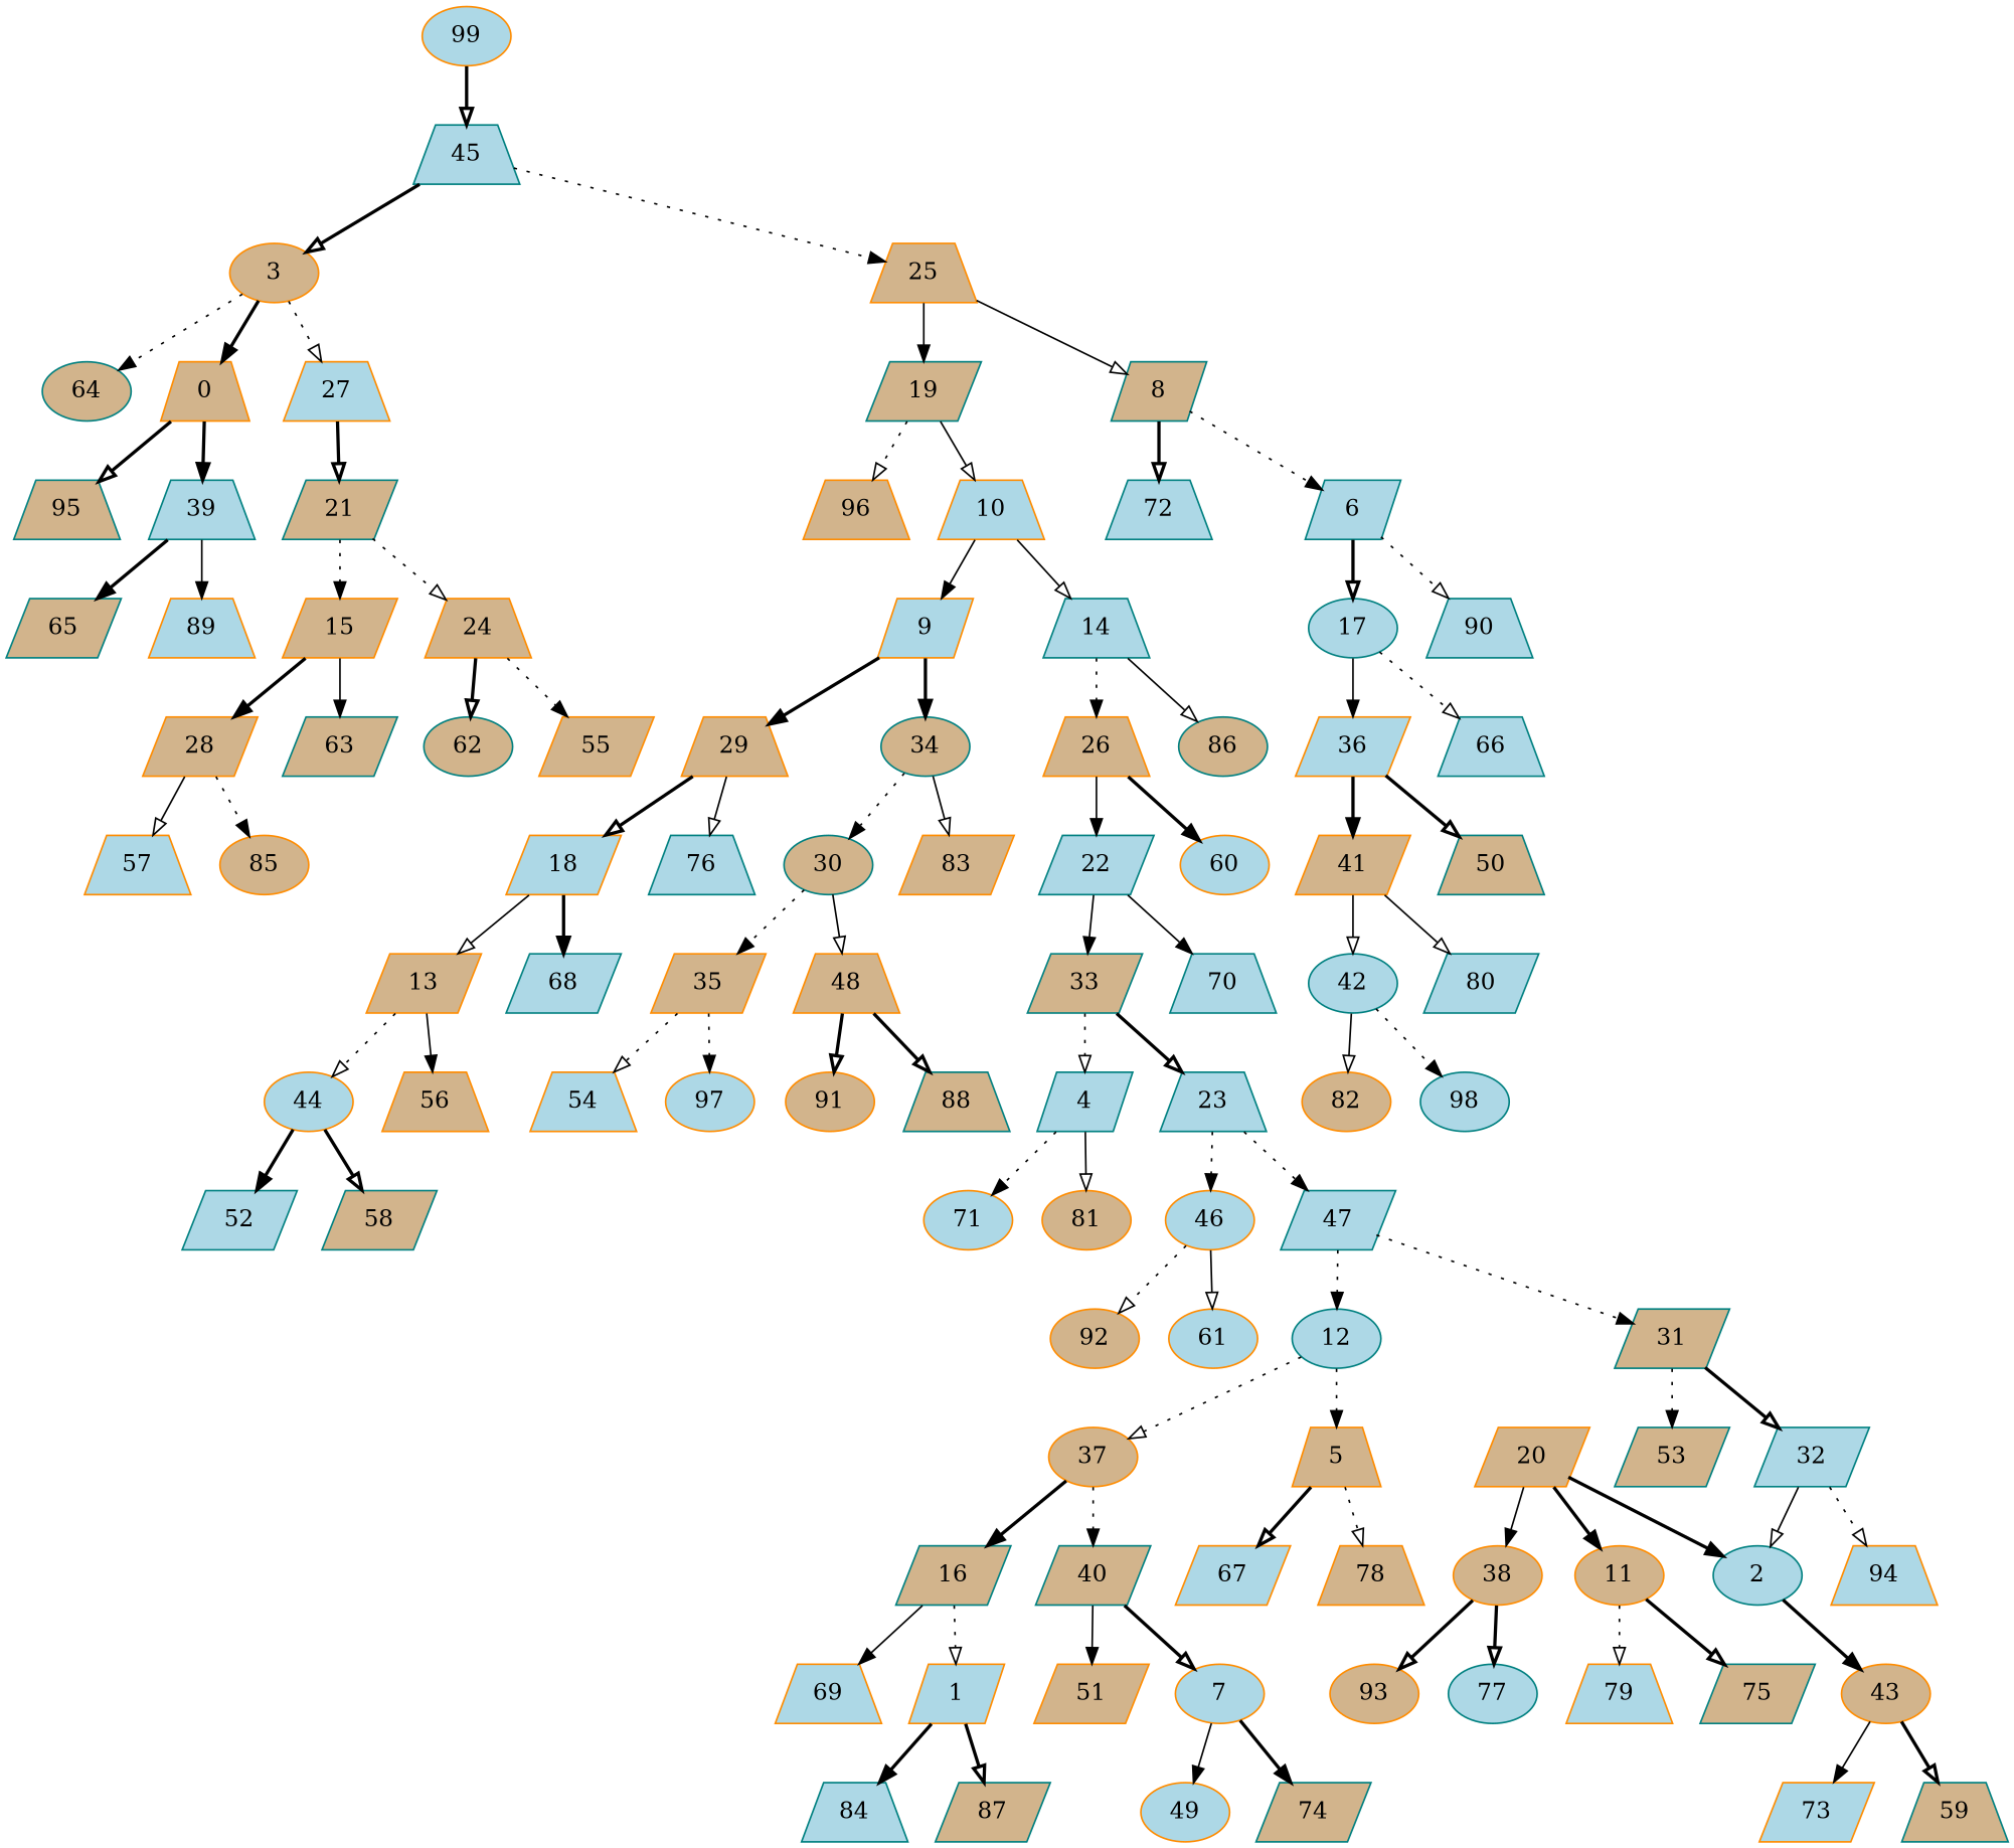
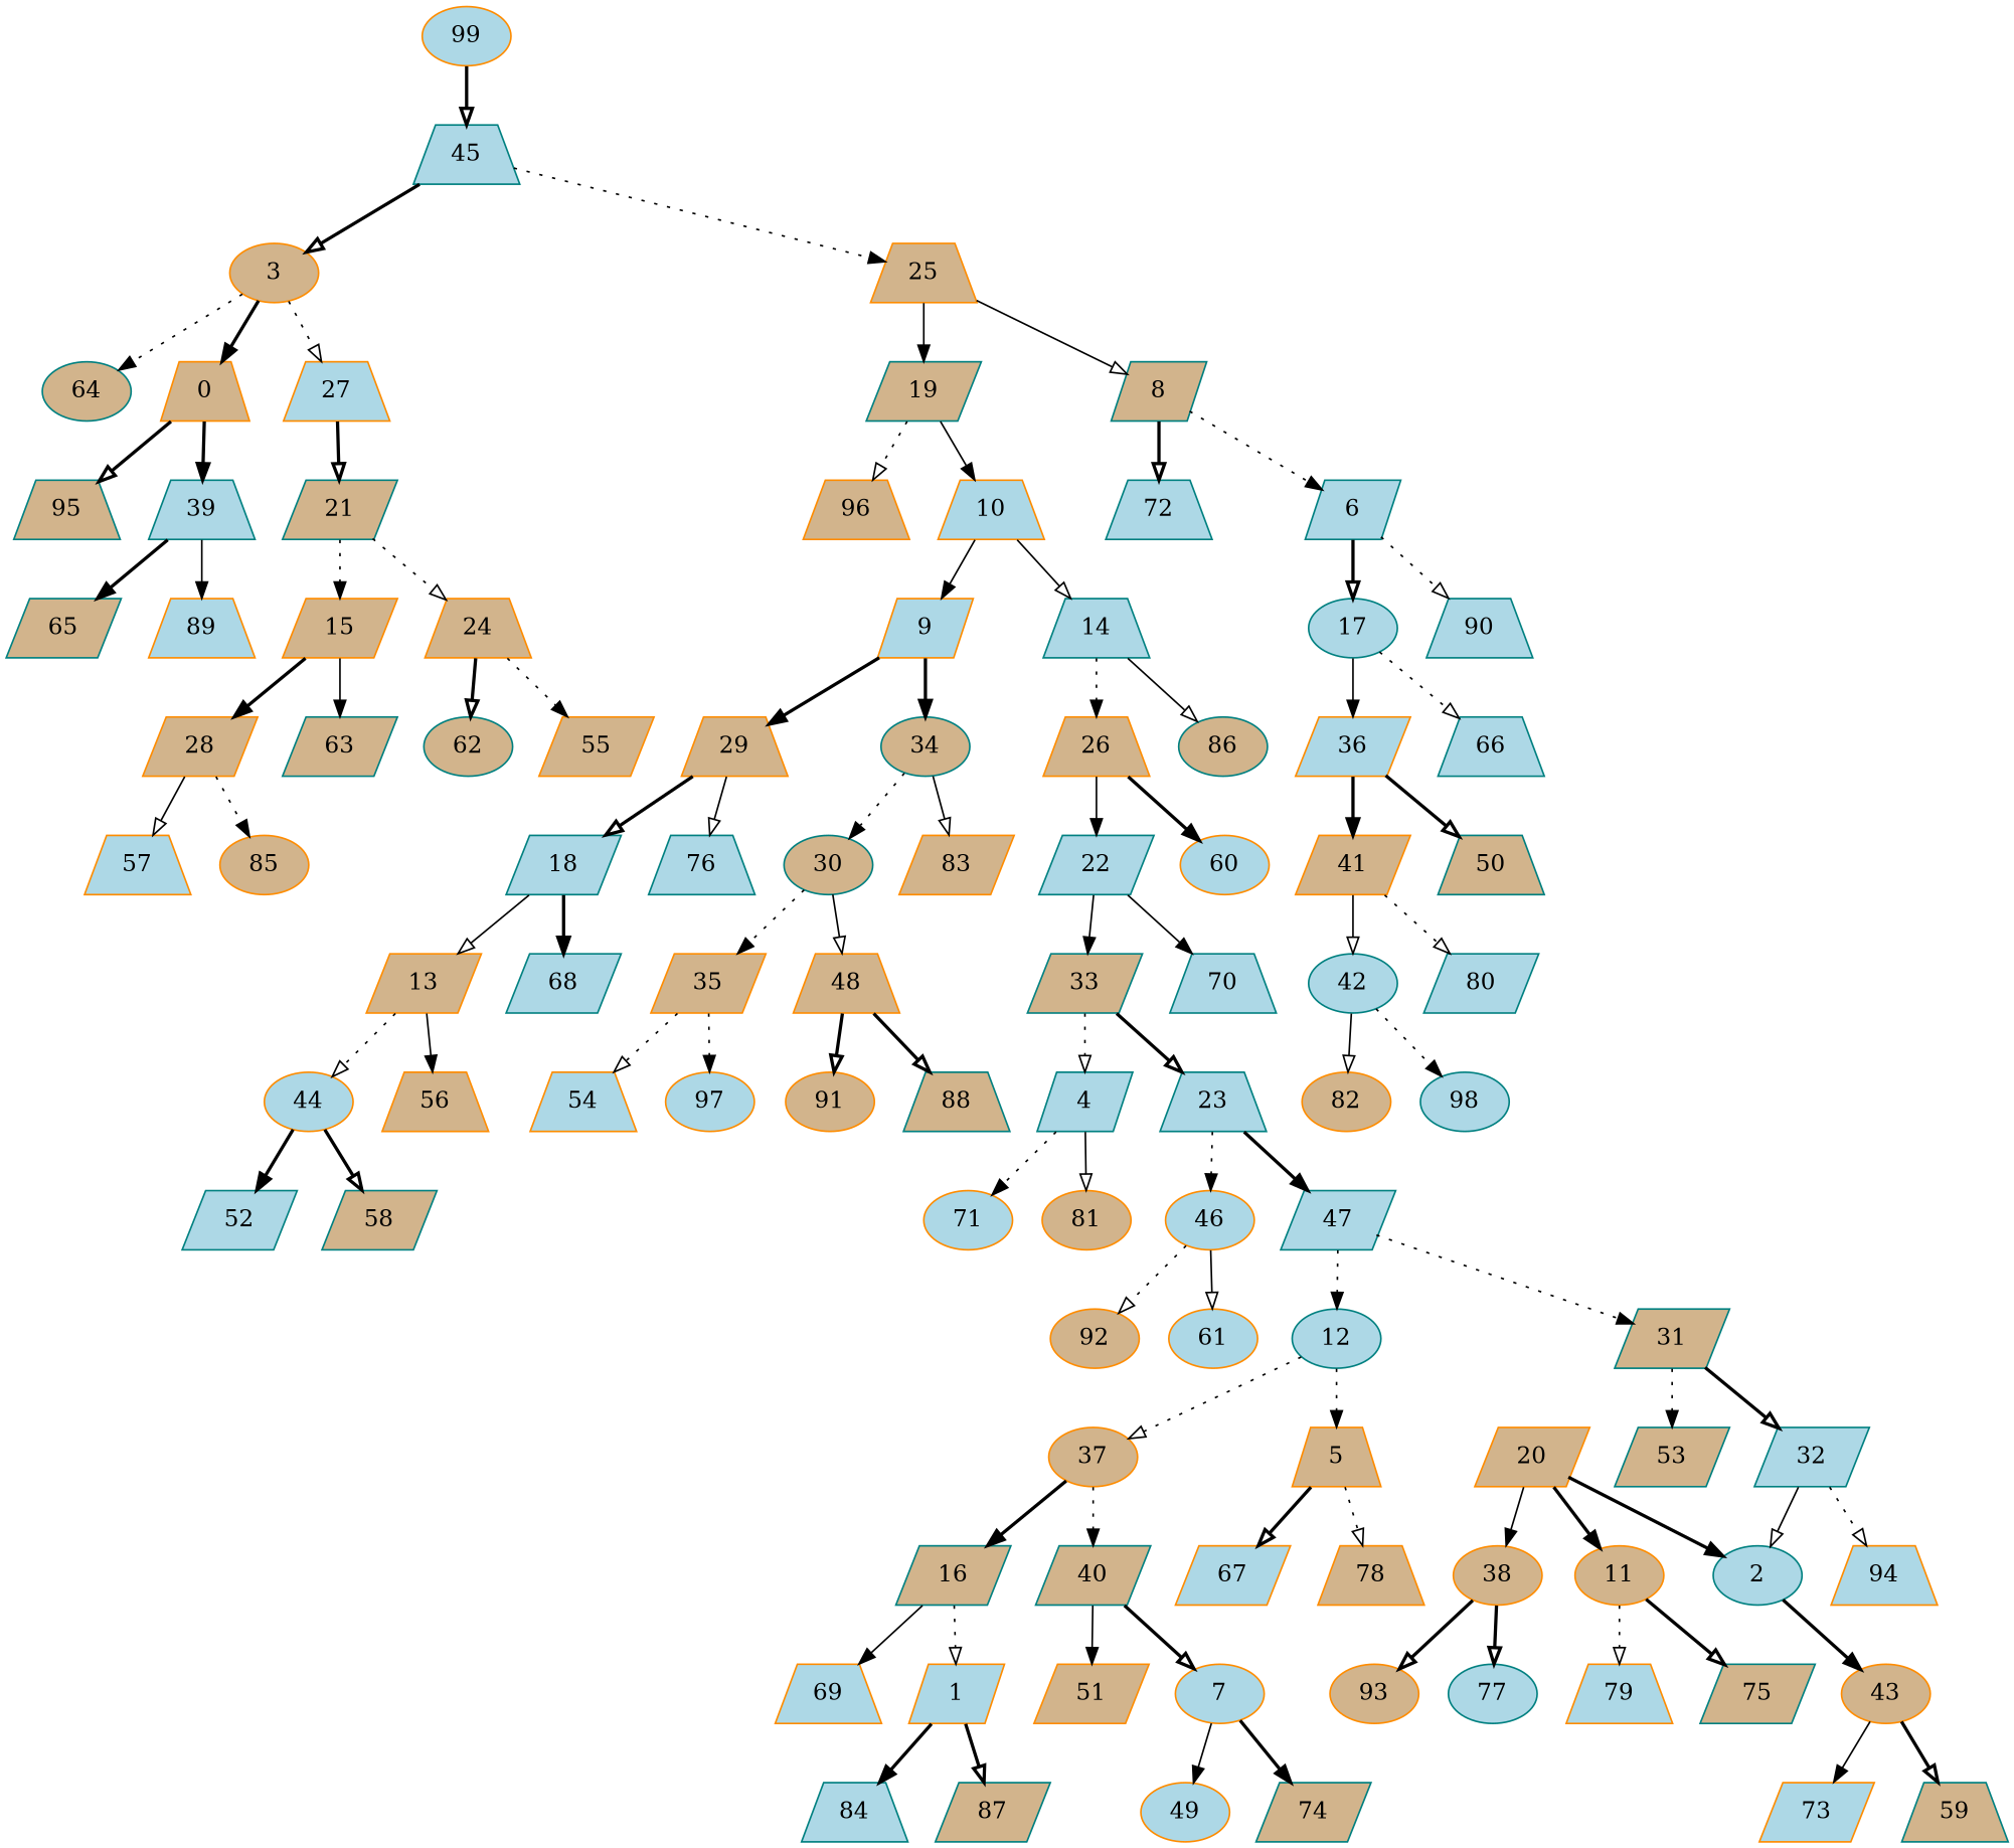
  digraph {
    node [color=darkorange fillcolor=tan shape=parallelogram style=filled]
    edge [arrowhead=onormal style=bold]
    n1 [label=0 shape=trapezium]
    n2 [color=teal fillcolor=lightblue label=39 shape=trapezium]
    n3 [color=teal label=95 shape=trapezium]
    n4 [color=teal label=65]
    n5 [fillcolor=lightblue label=89 shape=trapezium]
    n6 [fillcolor=lightblue label=1]
    n7 [color=teal fillcolor=lightblue label=84 shape=trapezium]
    n8 [color=teal label=87]
    n9 [color=teal fillcolor=lightblue label=2 shape=ellipse]
    n10 [label=43 shape=ellipse]
    n11 [label=20]
    n12 [label=11 shape=ellipse]
    n13 [label=38 shape=ellipse]
    n14 [fillcolor=lightblue label=73]
    n15 [color=teal label=59 shape=trapezium]
    n16 [label=3 shape=ellipse]
    n17 [fillcolor=lightblue label=27 shape=trapezium]
    n18 [color=teal label=64 shape=ellipse]
    n19 [color=teal label=21]
    n20 [color=teal fillcolor=lightblue label=4]
    n21 [fillcolor=lightblue label=71 shape=ellipse]
    n22 [label=81 shape=ellipse]
    n23 [label=5 shape=trapezium]
    n24 [fillcolor=lightblue label=67]
    n25 [label=78 shape=trapezium]
    n26 [color=teal fillcolor=lightblue label=6]
    n27 [color=teal fillcolor=lightblue label=17 shape=ellipse]
    n28 [color=teal fillcolor=lightblue label=90 shape=trapezium]
    n29 [fillcolor=lightblue label=36]
    n30 [color=teal fillcolor=lightblue label=66 shape=trapezium]
    n31 [fillcolor=lightblue label=7 shape=ellipse]
    n32 [fillcolor=lightblue label=49 shape=ellipse]
    n33 [color=teal label=74]
    n34 [color=teal label=8]
    n35 [color=teal fillcolor=lightblue label=72 shape=trapezium]
    n36 [fillcolor=lightblue label=9]
    n37 [label=29 shape=trapezium]
    n38 [color=teal label=34 shape=ellipse]
-   n39 [fillcolor=lightblue label=18]
+   n39 [color=teal fillcolor=lightblue label=18]
    n40 [color=teal fillcolor=lightblue label=76 shape=trapezium]
    n41 [color=teal label=30 shape=ellipse]
    n42 [label=83]
    n43 [fillcolor=lightblue label=10 shape=trapezium]
    n44 [color=teal fillcolor=lightblue label=14 shape=trapezium]
    n45 [label=26 shape=trapezium]
    n46 [color=teal label=86 shape=ellipse]
    n47 [fillcolor=lightblue label=79 shape=trapezium]
    n48 [color=teal label=75]
    n49 [color=teal fillcolor=lightblue label=12 shape=ellipse]
    n50 [label=37 shape=ellipse]
    n51 [color=teal label=16]
    n52 [color=teal label=40]
    n53 [label=13]
    n54 [fillcolor=lightblue label=44 shape=ellipse]
    n55 [label=56 shape=trapezium]
    n56 [color=teal fillcolor=lightblue label=52]
    n57 [color=teal label=58]
    n58 [color=teal fillcolor=lightblue label=22]
    n59 [fillcolor=lightblue label=60 shape=ellipse]
    n60 [label=15]
    n61 [label=28]
    n62 [color=teal label=63]
    n63 [fillcolor=lightblue label=57 shape=trapezium]
    n64 [label=85 shape=ellipse]
    n65 [fillcolor=lightblue label=69 shape=trapezium]
    n66 [label=41]
    n67 [color=teal label=50 shape=trapezium]
    n68 [color=teal fillcolor=lightblue label=68]
    n69 [color=teal label=19]
    n70 [label=96 shape=trapezium]
    n71 [label=93 shape=ellipse]
    n72 [color=teal fillcolor=lightblue label=77 shape=ellipse]
    n73 [label=24 shape=trapezium]
    n74 [color=teal label=62 shape=ellipse]
    n75 [label=55]
    n76 [color=teal label=33]
    n77 [color=teal fillcolor=lightblue label=70 shape=trapezium]
    n78 [color=teal fillcolor=lightblue label=23 shape=trapezium]
    n79 [fillcolor=lightblue label=46 shape=ellipse]
    n80 [color=teal fillcolor=lightblue label=47]
    n81 [label=92 shape=ellipse]
    n82 [fillcolor=lightblue label=61 shape=ellipse]
    n83 [color=teal label=31]
    n84 [label=25 shape=trapezium]
    n85 [label=35]
    n86 [label=48 shape=trapezium]
    n87 [fillcolor=lightblue label=54 shape=trapezium]
    n88 [fillcolor=lightblue label=97 shape=ellipse]
    n89 [label=91 shape=ellipse]
    n90 [color=teal label=88 shape=trapezium]
    n91 [color=teal fillcolor=lightblue label=32]
    n92 [color=teal label=53]
    n93 [fillcolor=lightblue label=94 shape=trapezium]
    n94 [color=teal fillcolor=lightblue label=42 shape=ellipse]
    n95 [color=teal fillcolor=lightblue label=80]
    n96 [label=51]
    n97 [label=82 shape=ellipse]
    n98 [color=teal fillcolor=lightblue label=98 shape=ellipse]
    n99 [color=teal fillcolor=lightblue label=45 shape=trapezium]
    n100 [fillcolor=lightblue label=99 shape=ellipse]
    n1 -> n2 [arrowhead=normal]
    n1 -> n3
    n2 -> n4 [arrowhead=normal]
    n2 -> n5 [arrowhead=normal style=solid]
    n6 -> n7 [arrowhead=normal]
    n6 -> n8
    n9 -> n10 [arrowhead=normal]
    n10 -> n14 [arrowhead=normal style=solid]
    n10 -> n15
    n11 -> n9 [arrowhead=normal]
    n11 -> n12 [arrowhead=normal]
    n11 -> n13 [arrowhead=normal style=solid]
    n12 -> n47 [style=dotted]
    n12 -> n48
    n13 -> n71
    n13 -> n72
    n16 -> n1 [arrowhead=normal]
    n16 -> n17 [style=dotted]
    n16 -> n18 [arrowhead=normal style=dotted]
    n17 -> n19
    n19 -> n60 [arrowhead=normal style=dotted]
    n19 -> n73 [style=dotted]
    n20 -> n21 [arrowhead=normal style=dotted]
    n20 -> n22 [style=solid]
    n23 -> n24
    n23 -> n25 [style=dotted]
    n26 -> n27
    n26 -> n28 [style=dotted]
    n27 -> n29 [arrowhead=normal style=solid]
    n27 -> n30 [style=dotted]
    n29 -> n66 [arrowhead=normal]
    n29 -> n67
    n31 -> n32 [arrowhead=normal style=solid]
    n31 -> n33 [arrowhead=normal]
    n34 -> n26 [arrowhead=normal style=dotted]
    n34 -> n35
    n36 -> n37 [arrowhead=normal]
    n36 -> n38 [arrowhead=normal]
    n37 -> n39
    n37 -> n40 [style=solid]
    n38 -> n41 [arrowhead=normal style=dotted]
    n38 -> n42 [style=solid]
    n39 -> n53 [style=solid]
    n39 -> n68 [arrowhead=normal]
    n41 -> n85 [arrowhead=normal style=dotted]
    n41 -> n86 [style=solid]
    n43 -> n36 [arrowhead=normal style=solid]
    n43 -> n44 [style=solid]
    n44 -> n45 [arrowhead=normal style=dotted]
    n44 -> n46 [style=solid]
    n45 -> n58 [arrowhead=normal style=solid]
    n45 -> n59 [arrowhead=normal]
    n49 -> n23 [arrowhead=normal style=dotted]
    n49 -> n50 [style=dotted]
    n50 -> n51 [arrowhead=normal]
    n50 -> n52 [arrowhead=normal style=dotted]
    n51 -> n6 [style=dotted]
    n51 -> n65 [arrowhead=normal style=solid]
    n52 -> n31
    n52 -> n96 [arrowhead=normal style=solid]
    n53 -> n54 [style=dotted]
    n53 -> n55 [arrowhead=normal style=solid]
    n54 -> n56 [arrowhead=normal]
    n54 -> n57
    n58 -> n76 [arrowhead=normal style=solid]
    n58 -> n77 [arrowhead=normal style=solid]
    n60 -> n61 [arrowhead=normal]
    n60 -> n62 [arrowhead=normal style=solid]
    n61 -> n63 [style=solid]
    n61 -> n64 [arrowhead=normal style=dotted]
    n66 -> n94 [style=solid]
-   n66 -> n95 [style=solid]
-   n69 -> n43 [style=solid]
+   n66 -> n95 [style=dotted]
+   n69 -> n43 [arrowhead=normal style=solid]
    n69 -> n70 [style=dotted]
    n73 -> n74
    n73 -> n75 [arrowhead=normal style=dotted]
    n76 -> n20 [style=dotted]
    n76 -> n78
    n78 -> n79 [arrowhead=normal style=dotted]
-   n78 -> n80 [arrowhead=normal style=dotted]
+   n78 -> n80 [arrowhead=normal]
    n79 -> n81 [style=dotted]
    n79 -> n82 [style=solid]
    n80 -> n49 [arrowhead=normal style=dotted]
    n80 -> n83 [arrowhead=normal style=dotted]
    n83 -> n91
    n83 -> n92 [arrowhead=normal style=dotted]
    n84 -> n34 [style=solid]
    n84 -> n69 [arrowhead=normal style=solid]
    n85 -> n87 [style=dotted]
    n85 -> n88 [arrowhead=normal style=dotted]
    n86 -> n89
    n86 -> n90
    n91 -> n9 [style=solid]
    n91 -> n93 [style=dotted]
    n94 -> n97 [style=solid]
    n94 -> n98 [arrowhead=normal style=dotted]
    n99 -> n16
    n99 -> n84 [arrowhead=normal style=dotted]
    n100 -> n99
  }
